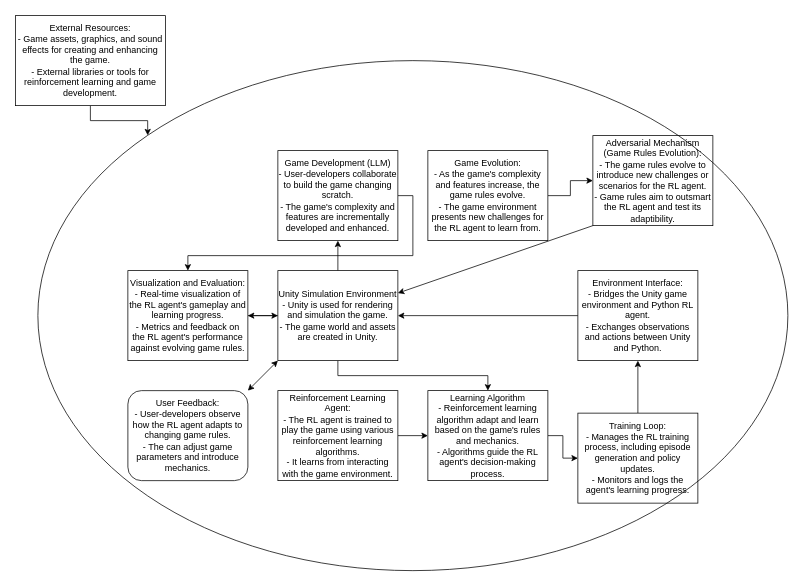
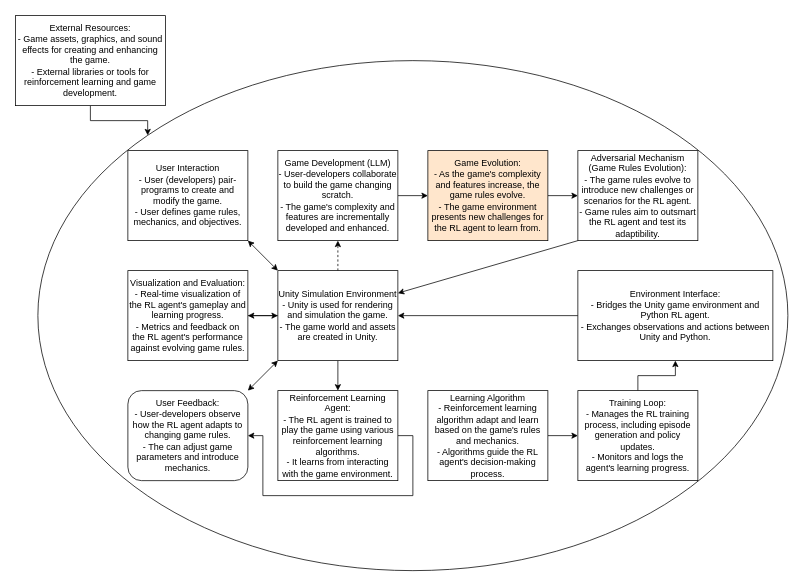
  <mxCell id="0" />
  <mxCell id="1" parent="0" />
- <mxCell id="3" style="edgeStyle=orthogonalEdgeStyle;rounded=0;orthogonalLoop=1;jettySize=auto;html=1;exitX=1;exitY=0.5;exitDx=0;exitDy=0;" edge="1" parent="1" source="4" target="19"><mxGeometry relative="1" as="geometry" /></mxCell>
+ <mxCell id="2" value="User Interaction&lt;br&gt;- User (developers) pair-programs to create and modify the game.&lt;br&gt;- User defines game rules, mechanics, and objectives." style="rounded=0;whiteSpace=wrap;html=1;" parent="1" vertex="1"><mxGeometry x="170" y="200" width="160" height="120" as="geometry" /></mxCell>
+ <mxCell id="3" style="edgeStyle=orthogonalEdgeStyle;rounded=0;orthogonalLoop=1;jettySize=auto;html=1;exitX=1;exitY=0.5;exitDx=0;exitDy=0;entryX=0;entryY=0.5;entryDx=0;entryDy=0;" edge="1" parent="1" source="4" target="16"><mxGeometry relative="1" as="geometry" /></mxCell>
  <mxCell id="4" value="Game Development (LLM)&lt;br&gt;- User-developers collaborate to build the game changing scratch.&lt;br&gt;- The game's complexity and features are incrementally developed and enhanced." style="rounded=0;whiteSpace=wrap;html=1;" vertex="1" parent="1"><mxGeometry x="370" y="200" width="160" height="120" as="geometry" /></mxCell>
- <mxCell id="5" style="edgeStyle=orthogonalEdgeStyle;rounded=0;orthogonalLoop=1;jettySize=auto;html=1;exitX=0.5;exitY=1;exitDx=0;exitDy=0;" edge="1" parent="1" source="8" target="12"><mxGeometry relative="1" as="geometry" /></mxCell>
- <mxCell id="6" style="edgeStyle=orthogonalEdgeStyle;rounded=0;orthogonalLoop=1;jettySize=auto;html=1;exitX=0.5;exitY=0;exitDx=0;exitDy=0;entryX=0.5;entryY=1;entryDx=0;entryDy=0;" edge="1" parent="1" source="8" target="4"><mxGeometry relative="1" as="geometry" /></mxCell>
+ <mxCell id="5" style="edgeStyle=orthogonalEdgeStyle;rounded=0;orthogonalLoop=1;jettySize=auto;html=1;exitX=0.5;exitY=1;exitDx=0;exitDy=0;entryX=0.5;entryY=0;entryDx=0;entryDy=0;" edge="1" parent="1" source="8" target="10"><mxGeometry relative="1" as="geometry" /></mxCell>
+ <mxCell id="6" style="edgeStyle=orthogonalEdgeStyle;rounded=0;orthogonalLoop=1;jettySize=auto;html=1;exitX=0.5;exitY=0;exitDx=0;exitDy=0;entryX=0.5;entryY=1;entryDx=0;entryDy=0;dashed=1;" edge="1" parent="1" source="8" target="4"><mxGeometry relative="1" as="geometry" /></mxCell>
  <mxCell id="7" style="edgeStyle=orthogonalEdgeStyle;rounded=0;orthogonalLoop=1;jettySize=auto;html=1;exitX=0;exitY=0.5;exitDx=0;exitDy=0;entryX=1;entryY=0.5;entryDx=0;entryDy=0;" edge="1" parent="1" source="8" target="19"><mxGeometry relative="1" as="geometry" /></mxCell>
  <mxCell id="8" value="Unity Simulation Environment&lt;br&gt;- Unity is used for rendering and simulation the game.&lt;br&gt;- The game world and assets are created in Unity." style="rounded=0;whiteSpace=wrap;html=1;" vertex="1" parent="1"><mxGeometry x="370" y="360" width="160" height="120" as="geometry" /></mxCell>
- <mxCell id="9" style="edgeStyle=orthogonalEdgeStyle;rounded=0;orthogonalLoop=1;jettySize=auto;html=1;exitX=1;exitY=0.5;exitDx=0;exitDy=0;entryX=0;entryY=0.5;entryDx=0;entryDy=0;" edge="1" parent="1" source="10" target="12"><mxGeometry relative="1" as="geometry" /></mxCell>
+ <mxCell id="9" style="edgeStyle=orthogonalEdgeStyle;rounded=0;orthogonalLoop=1;jettySize=auto;html=1;exitX=1;exitY=0.5;exitDx=0;exitDy=0;" edge="1" parent="1" source="10" target="20"><mxGeometry relative="1" as="geometry" /></mxCell>
  <mxCell id="10" value="Reinforcement Learning Agent:&lt;br&gt;- The RL agent is trained to play the game using various reinforcement learning algorithms.&lt;br&gt;- It learns from interacting with the game environment." style="rounded=0;whiteSpace=wrap;html=1;" vertex="1" parent="1"><mxGeometry x="370" y="520" width="160" height="120" as="geometry" /></mxCell>
  <mxCell id="11" style="edgeStyle=orthogonalEdgeStyle;rounded=0;orthogonalLoop=1;jettySize=auto;html=1;exitX=1;exitY=0.5;exitDx=0;exitDy=0;entryX=0;entryY=0.5;entryDx=0;entryDy=0;" edge="1" parent="1" source="12" target="14"><mxGeometry relative="1" as="geometry" /></mxCell>
  <mxCell id="12" value="Learning Algorithm&lt;br&gt;- Reinforcement learning algorithm adapt and learn based on the game's rules and mechanics.&lt;br&gt;- Algorithms guide the RL agent's decision-making process." style="rounded=0;whiteSpace=wrap;html=1;" vertex="1" parent="1"><mxGeometry y="520" width="160" height="120" as="geometry" x="570" /></mxCell>
  <mxCell id="13" style="edgeStyle=orthogonalEdgeStyle;rounded=0;orthogonalLoop=1;jettySize=auto;html=1;exitX=0.5;exitY=0;exitDx=0;exitDy=0;entryX=0.5;entryY=1;entryDx=0;entryDy=0;" edge="1" parent="1" source="14" target="24"><mxGeometry relative="1" as="geometry" /></mxCell>
- <mxCell id="14" value="Training Loop:&lt;br&gt;- Manages the RL training process, including episode generation and policy updates.&lt;br&gt;- Monitors and logs the agent's learning progress." style="rounded=0;whiteSpace=wrap;html=1;" vertex="1" parent="1"><mxGeometry x="770" y="550" width="160" height="120" as="geometry" /></mxCell>
+ <mxCell id="14" value="Training Loop:&lt;br&gt;- Manages the RL training process, including episode generation and policy updates.&lt;br&gt;- Monitors and logs the agent's learning progress." style="rounded=0;whiteSpace=wrap;html=1;" vertex="1" parent="1"><mxGeometry x="770" y="520" width="160" height="120" as="geometry" /></mxCell>
  <mxCell id="15" style="edgeStyle=orthogonalEdgeStyle;rounded=0;orthogonalLoop=1;jettySize=auto;html=1;exitX=1;exitY=0.5;exitDx=0;exitDy=0;entryX=0;entryY=0.5;entryDx=0;entryDy=0;" edge="1" parent="1" source="16" target="17"><mxGeometry relative="1" as="geometry" /></mxCell>
- <mxCell id="16" value="Game Evolution:&lt;br&gt;- As the game's complexity and features increase, the game rules evolve.&lt;br&gt;- The game environment presents new challenges for the RL agent to learn from." style="rounded=0;whiteSpace=wrap;html=1;" vertex="1" parent="1"><mxGeometry y="200" width="160" height="120" as="geometry" x="570" /></mxCell>
- <mxCell id="17" value="Adversarial Mechanism (Game Rules Evolution):&lt;br&gt;- The game rules evolve to introduce new challenges or scenarios for the RL agent.&lt;br&gt;- Game rules aim to outsmart the RL agent and test its adaptibility." style="rounded=0;whiteSpace=wrap;html=1;" vertex="1" parent="1"><mxGeometry x="790" y="180" width="160" height="120" as="geometry" /></mxCell>
+ <mxCell id="16" value="Game Evolution:&lt;br&gt;- As the game's complexity and features increase, the game rules evolve.&lt;br&gt;- The game environment presents new challenges for the RL agent to learn from." style="rounded=0;whiteSpace=wrap;html=1;fillColor=#ffe6cc;" vertex="1" parent="1"><mxGeometry y="200" width="160" height="120" as="geometry" x="570" /></mxCell>
+ <mxCell id="17" value="Adversarial Mechanism (Game Rules Evolution):&lt;br&gt;- The game rules evolve to introduce new challenges or scenarios for the RL agent.&lt;br&gt;- Game rules aim to outsmart the RL agent and test its adaptibility." style="rounded=0;whiteSpace=wrap;html=1;" vertex="1" parent="1"><mxGeometry x="770" y="200" width="160" height="120" as="geometry" /></mxCell>
  <mxCell id="18" style="edgeStyle=orthogonalEdgeStyle;rounded=0;orthogonalLoop=1;jettySize=auto;html=1;exitX=1;exitY=0.5;exitDx=0;exitDy=0;entryX=0;entryY=0.5;entryDx=0;entryDy=0;" edge="1" parent="1" source="19" target="8"><mxGeometry relative="1" as="geometry" /></mxCell>
  <mxCell id="19" value="Visualization and Evaluation:&lt;br&gt;- Real-time visualization of the RL agent's gameplay and learning progress.&lt;br&gt;- Metrics and feedback on the RL agent's performance against evolving game rules." style="rounded=0;whiteSpace=wrap;html=1;" vertex="1" parent="1"><mxGeometry x="170" y="360" width="160" height="120" as="geometry" /></mxCell>
  <mxCell id="20" value="User Feedback:&lt;br&gt;- User-developers observe how the RL agent adapts to changing game rules.&lt;br&gt;- The can adjust game parameters and introduce mechanics." style="whiteSpace=wrap;html=1;rounded=1;" vertex="1" parent="1"><mxGeometry x="170" y="520" width="160" height="120" as="geometry" /></mxCell>
  <mxCell id="21" style="edgeStyle=orthogonalEdgeStyle;rounded=0;orthogonalLoop=1;jettySize=auto;html=1;exitX=0.5;exitY=1;exitDx=0;exitDy=0;entryX=0;entryY=0;entryDx=0;entryDy=0;" edge="1" parent="1" source="22" target="28"><mxGeometry relative="1" as="geometry" /></mxCell>
  <mxCell id="22" value="External Resources:&lt;br&gt;- Game assets, graphics, and sound effects for creating and enhancing the game.&lt;br&gt;- External libraries or tools for reinforcement learning and game development." style="rounded=0;whiteSpace=wrap;html=1;" vertex="1" parent="1"><mxGeometry x="20" y="20" width="200" height="120" as="geometry" /></mxCell>
  <mxCell id="23" style="edgeStyle=orthogonalEdgeStyle;rounded=0;orthogonalLoop=1;jettySize=auto;html=1;exitX=0;exitY=0.5;exitDx=0;exitDy=0;entryX=1;entryY=0.5;entryDx=0;entryDy=0;" edge="1" parent="1" source="24" target="8"><mxGeometry relative="1" as="geometry" /></mxCell>
- <mxCell id="24" value="Environment Interface:&lt;br&gt;- Bridges the Unity game environment and Python RL agent.&lt;br&gt;- Exchanges observations and actions between Unity and Python." style="rounded=0;whiteSpace=wrap;html=1;" vertex="1" parent="1"><mxGeometry x="770" y="360" width="160" height="120" as="geometry" /></mxCell>
+ <mxCell id="24" value="Environment Interface:&lt;br&gt;- Bridges the Unity game environment and Python RL agent.&lt;br&gt;- Exchanges observations and actions between Unity and Python." style="rounded=0;whiteSpace=wrap;html=1;" vertex="1" parent="1"><mxGeometry x="770" y="360" width="260" height="120" as="geometry" /></mxCell>
  <mxCell id="25" value="" style="endArrow=classic;html=1;rounded=0;exitX=0;exitY=1;exitDx=0;exitDy=0;entryX=1;entryY=0.25;entryDx=0;entryDy=0;" edge="1" parent="1" source="17" target="8"><mxGeometry width="50" height="50" relative="1" as="geometry"><mxPoint x="680" y="350" as="sourcePoint" /><mxPoint x="730" y="300" as="targetPoint" /></mxGeometry></mxCell>
  <mxCell id="26" value="" style="endArrow=classic;startArrow=classic;html=1;rounded=0;exitX=1;exitY=0;exitDx=0;exitDy=0;entryX=0;entryY=1;entryDx=0;entryDy=0;" edge="1" parent="1" source="20" target="8"><mxGeometry width="50" height="50" relative="1" as="geometry"><mxPoint x="680" y="390" as="sourcePoint" /><mxPoint x="730" y="340" as="targetPoint" /></mxGeometry></mxCell>
+ <mxCell id="27" value="" style="endArrow=classic;startArrow=classic;html=1;rounded=0;exitX=1;exitY=1;exitDx=0;exitDy=0;entryX=0;entryY=0;entryDx=0;entryDy=0;" edge="1" parent="1" source="2" target="8"><mxGeometry width="50" height="50" relative="1" as="geometry"><mxPoint x="680" y="390" as="sourcePoint" /><mxPoint x="730" y="340" as="targetPoint" /></mxGeometry></mxCell>
  <mxCell id="28" value="" style="ellipse;whiteSpace=wrap;html=1;fillColor=none;" vertex="1" parent="1"><mxGeometry x="50" y="80" width="1000" height="680" as="geometry" /></mxCell>
